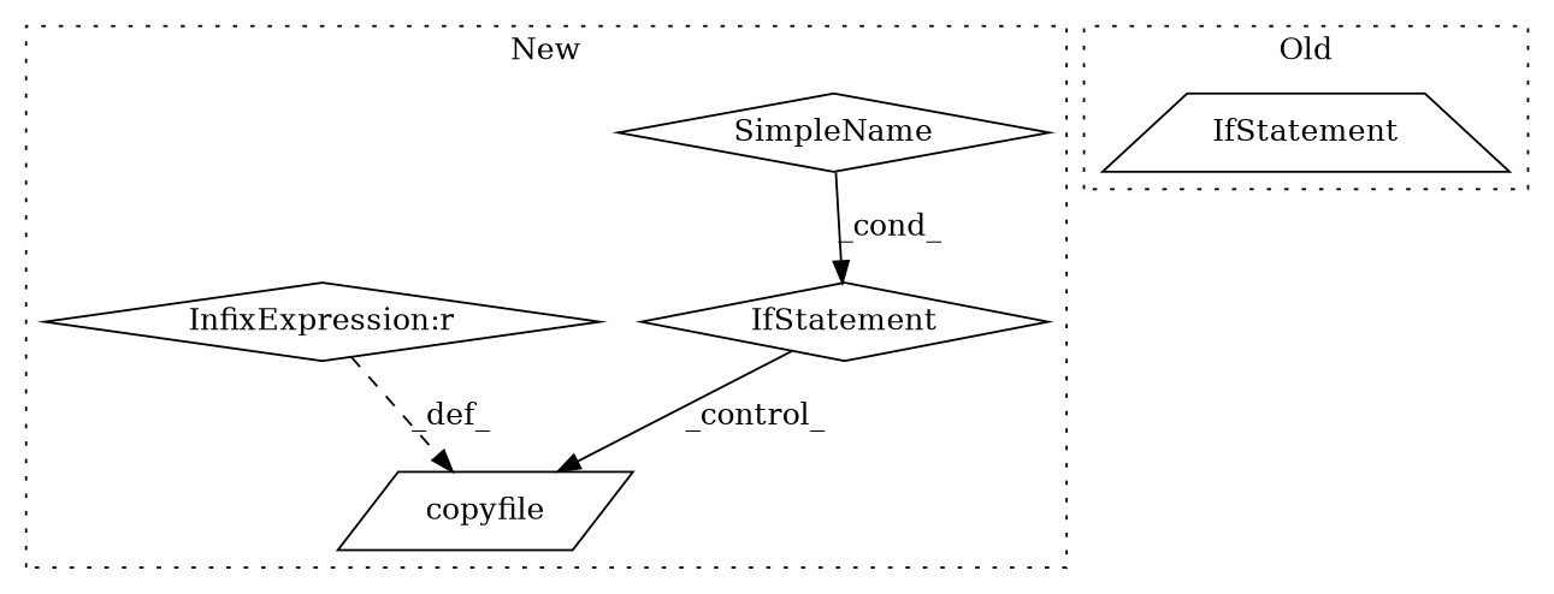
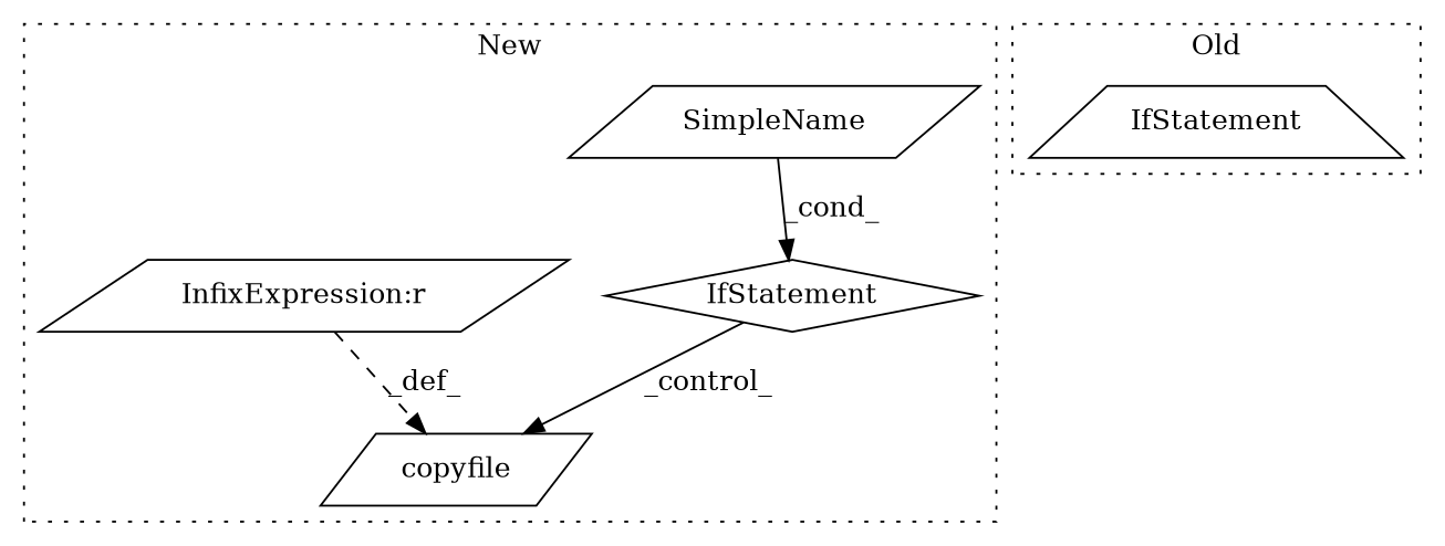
  digraph {
    node [a=25 l="4,2" shape=parallelogram]
    edge [style=solid]
    n1 [a=32 l="9,1" label=copyfile s="2049,2104"]
    n2 [label=IfStatement s="2011,2032" shape=diamond]
-   n3 [a=42 label=SimpleName shape=diamond l=""]
-   n4 [a=27 l=4 label="InfixExpression:r" s=2024 shape=diamond]
+   n3 [a=42 label=SimpleName l=""]
+   n4 [a=27 l=4 label="InfixExpression:r" s=2024]
    n5 [label=IfStatement s="1846,1859" shape=trapezium]
    subgraph cluster_1 {
      label=New
      style=dotted
      n1
      n2
      n3
      n4
    }
    subgraph cluster_2 {
      label=Old
      style=dotted
      n5
    }
    n2 -> n1 [label=_control_]
    n3 -> n2 [label=_cond_]
    n4 -> n1 [label=_def_ style=dashed]
  }
